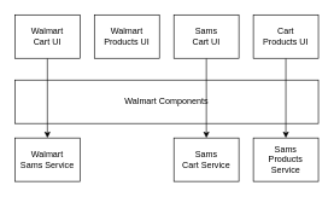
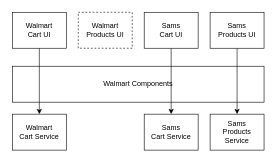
  <mxCell id="0" />
  <mxCell id="1" parent="0" />
  <mxCell id="2" value="Walmart Components" style="rounded=0;whiteSpace=wrap;html=1;" parent="1" vertex="1"><mxGeometry x="20" y="110" width="420" height="60" as="geometry" /></mxCell>
- <mxCell id="3" value="Walmart&lt;br&gt;Sams Service" style="rounded=0;whiteSpace=wrap;html=1;" parent="1" vertex="1"><mxGeometry x="20" y="190" width="90" height="60" as="geometry" /></mxCell>
+ <mxCell id="3" value="Walmart&lt;br&gt;Cart Service" style="rounded=0;whiteSpace=wrap;html=1;" parent="1" vertex="1"><mxGeometry x="20" y="190" width="90" height="60" as="geometry" /></mxCell>
  <mxCell id="4" value="Sams&lt;br&gt;Cart Service" style="rounded=0;whiteSpace=wrap;html=1;" parent="1" vertex="1"><mxGeometry x="240" y="190" width="90" height="60" as="geometry" /></mxCell>
  <mxCell id="5" value="Sams&lt;br&gt;Products Service" style="rounded=0;whiteSpace=wrap;html=1;" parent="1" vertex="1"><mxGeometry x="350" y="190" width="90" height="60" as="geometry" /></mxCell>
  <mxCell id="6" style="edgeStyle=none;html=1;exitX=0.5;exitY=1;exitDx=0;exitDy=0;" parent="1" source="7" target="3" edge="1"><mxGeometry relative="1" as="geometry" /></mxCell>
  <mxCell id="7" value="Walmart&lt;br&gt;Cart UI" style="rounded=0;whiteSpace=wrap;html=1;" parent="1" vertex="1"><mxGeometry x="20" y="20" width="90" height="60" as="geometry" /></mxCell>
- <mxCell id="8" value="Walmart&lt;br&gt;Products UI" style="rounded=0;whiteSpace=wrap;html=1;" parent="1" vertex="1"><mxGeometry x="130" y="20" width="90" height="60" as="geometry" /></mxCell>
+ <mxCell id="8" value="Walmart&lt;br&gt;Products UI" style="rounded=0;whiteSpace=wrap;html=1;dashed=1;" parent="1" vertex="1"><mxGeometry x="130" y="20" width="90" height="60" as="geometry" /></mxCell>
  <mxCell id="9" style="edgeStyle=none;html=1;exitX=0.5;exitY=1;exitDx=0;exitDy=0;entryX=0.5;entryY=0;entryDx=0;entryDy=0;" parent="1" source="10" target="4" edge="1"><mxGeometry relative="1" as="geometry" /></mxCell>
  <mxCell id="10" value="Sams&lt;br&gt;Cart UI" style="rounded=0;whiteSpace=wrap;html=1;" parent="1" vertex="1"><mxGeometry x="240" y="20" width="90" height="60" as="geometry" /></mxCell>
  <mxCell id="11" style="edgeStyle=none;html=1;exitX=0.5;exitY=1;exitDx=0;exitDy=0;entryX=0.5;entryY=0;entryDx=0;entryDy=0;" parent="1" source="12" target="5" edge="1"><mxGeometry relative="1" as="geometry" /></mxCell>
- <mxCell id="12" value="Cart&lt;br&gt;Products UI" style="rounded=0;whiteSpace=wrap;html=1;" parent="1" vertex="1"><mxGeometry x="350" y="20" width="90" height="60" as="geometry" /></mxCell>
+ <mxCell id="12" value="Sams&lt;br&gt;Products UI" style="rounded=0;whiteSpace=wrap;html=1;" parent="1" vertex="1"><mxGeometry x="350" y="20" width="90" height="60" as="geometry" /></mxCell>
